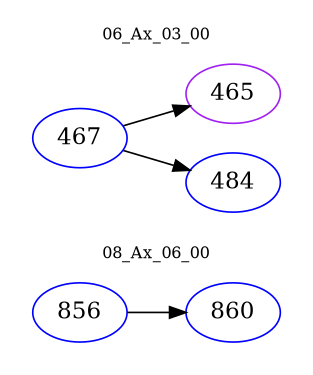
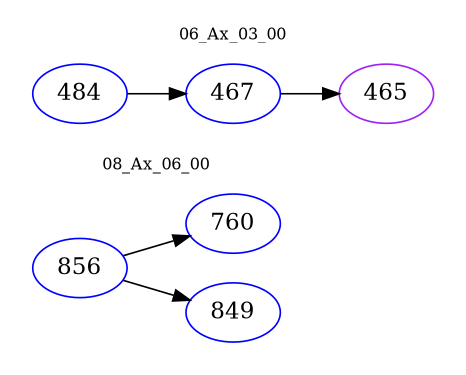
  digraph {
    rankdir=LR
    node [color=blue]
    edge [color=black]
    n1 [label=856]
-   n3 [label=860]
+   n2 [label=849]
+   n3 [label=760]
    n4 [label=467]
    n5 [label=484]
    n6 [color=purple label=465]
    subgraph cluster_1 {
      color=white
      fontsize=10
      label="08_Ax_06_00"
      n1
+     n2
      n3
    }
    subgraph cluster_2 {
      color=white
      fontsize=10
      label="06_Ax_03_00"
      n4
      n5
      n6
    }
+   n1 -> n2
    n1 -> n3
-   n4 -> n5
+   n5 -> n4
    n4 -> n6
  }
